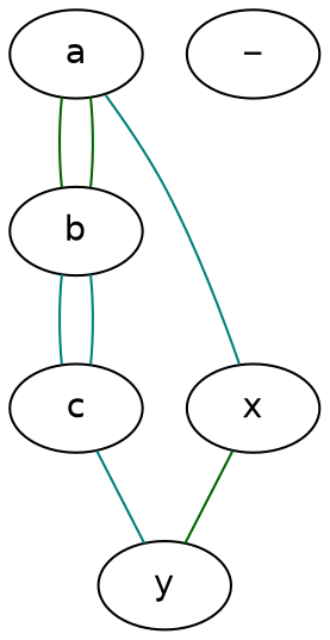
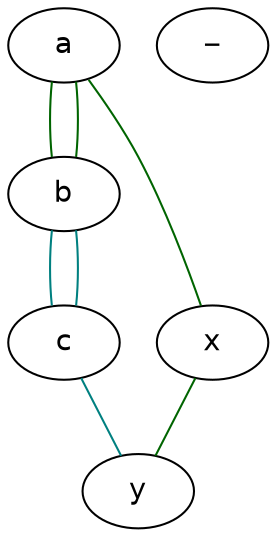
  graph {
    fontname="DejaVu Sans"
    node [fontname="DejaVu Sans"]
    edge [color=teal fontname="DejaVu Sans"]
    a
    b
    x
    c
    y
    " "
    a -- b [color=darkgreen]
    a -- b [color=darkgreen]
-   a -- x
+   a -- x [color=darkgreen]
    b -- c
    b -- c
    x -- y [color=darkgreen w=5.0]
    c -- y
  }
